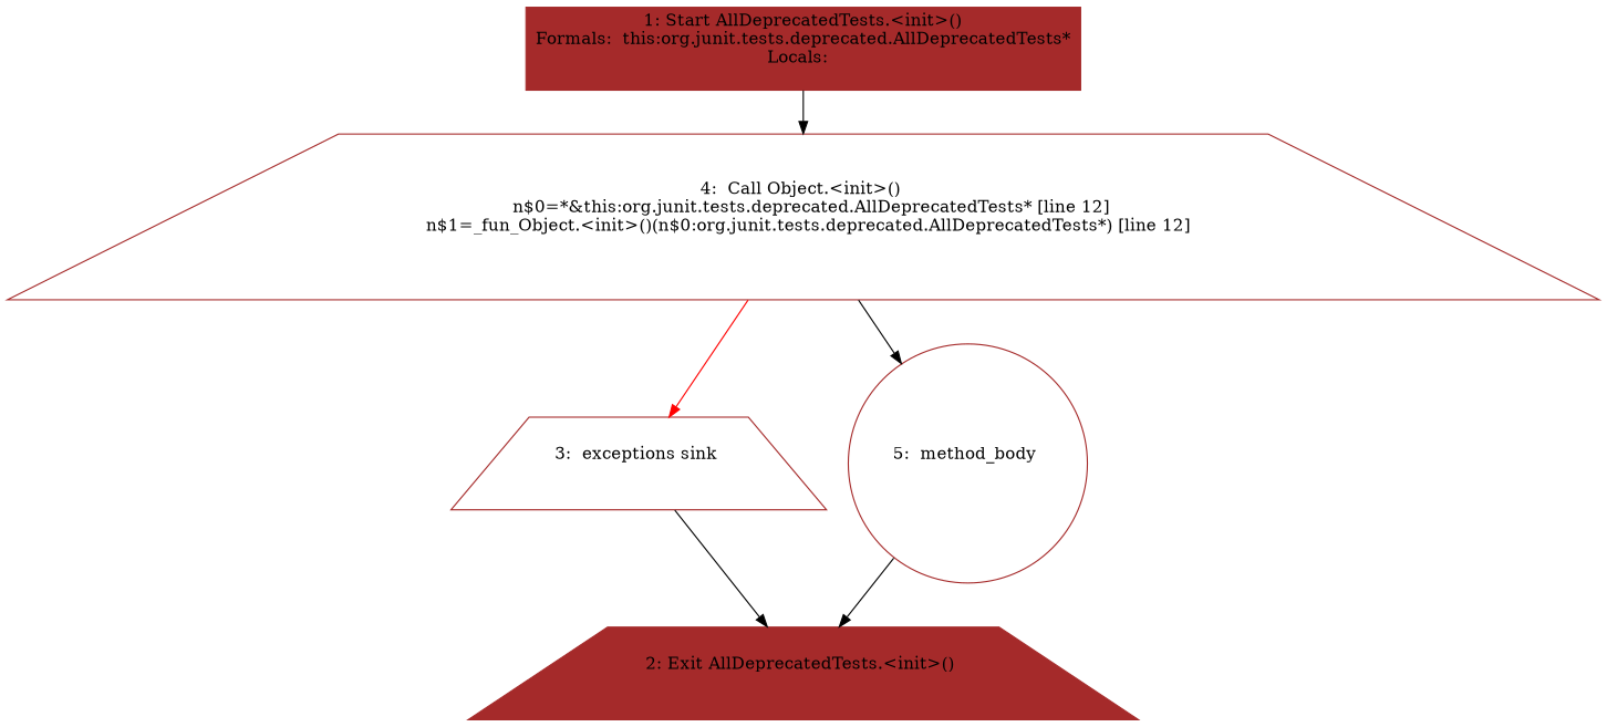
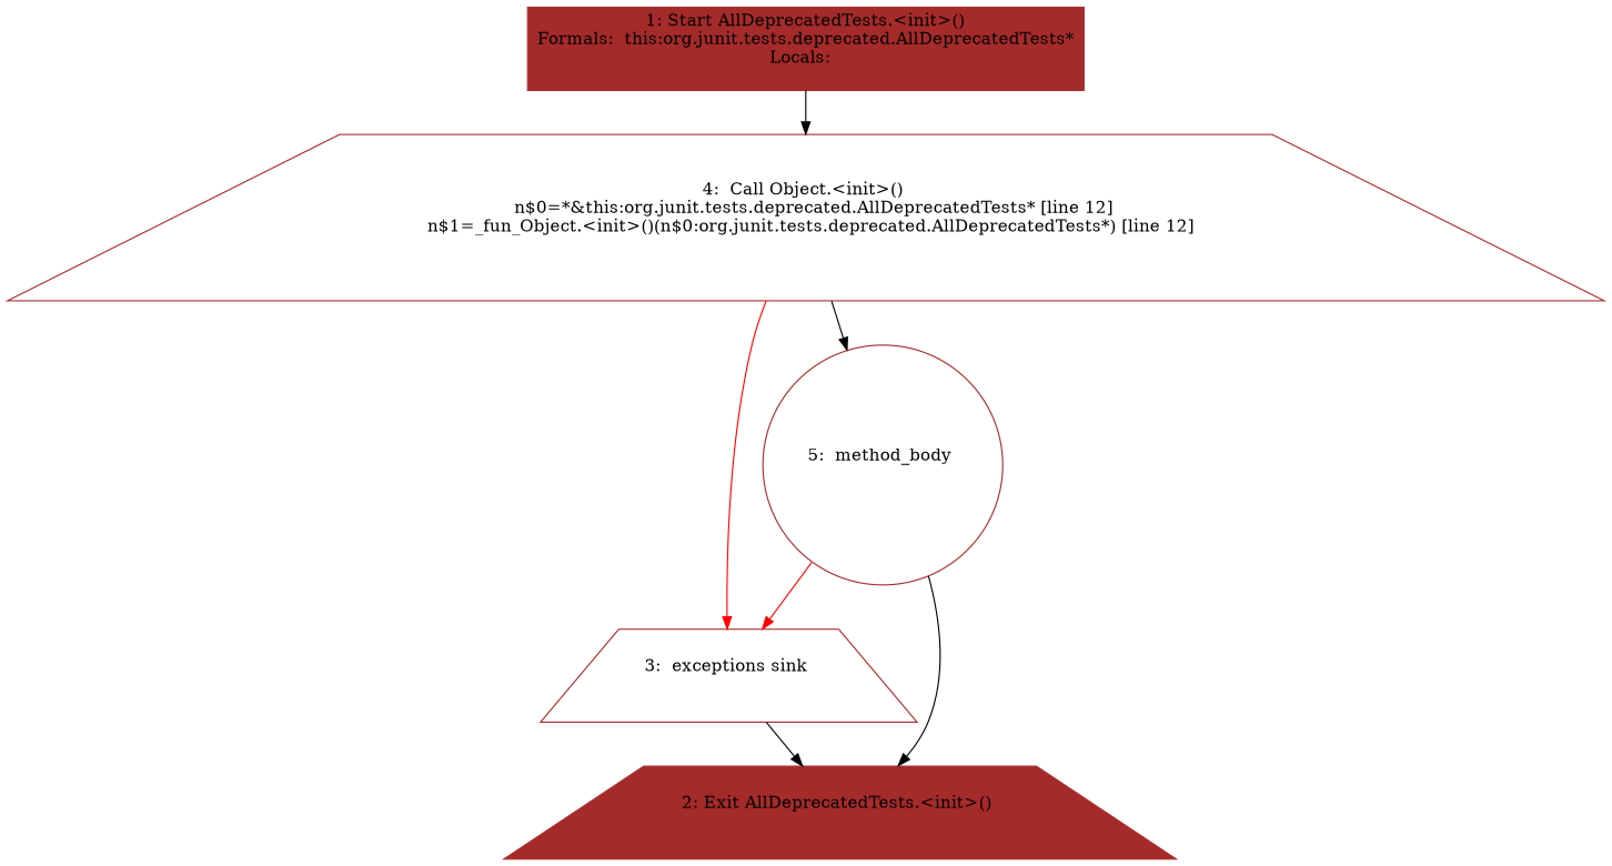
  digraph {
    node [color=brown shape=trapezium]
    n1 [label="1: Start AllDeprecatedTests.<init>()\nFormals:  this:org.junit.tests.deprecated.AllDeprecatedTests*\nLocals:  \n  " style=filled shape=box]
    n2 [label="4:  Call Object.<init>() \n   n$0=*&this:org.junit.tests.deprecated.AllDeprecatedTests* [line 12]\n  n$1=_fun_Object.<init>()(n$0:org.junit.tests.deprecated.AllDeprecatedTests*) [line 12]\n "]
    n3 [label="3:  exceptions sink \n  "]
    n4 [label="5:  method_body \n  " shape=circle]
    n5 [label="2: Exit AllDeprecatedTests.<init>() \n  " style=filled]
    n1 -> n2
    n2 -> n3 [color=red]
    n2 -> n4
    n3 -> n5
+   n4 -> n3 [color=red]
    n4 -> n5
  }
